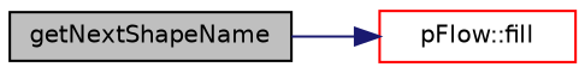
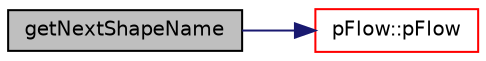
  digraph {
    rankdir=LR
    node [fontname=Helvetica fontsize=10 shape=record style=filled]
    n1 [color=black fillcolor=grey75 fontcolor=black height=0.2 label=getNextShapeName width=0.4]
-   n2 [color=red fillcolor=white height=0.2 label="pFlow::fill" width=0.4]
+   n2 [color=red fillcolor=white height=0.2 label="pFlow::pFlow" width=0.4]
    n1 -> n2 [color=midnightblue fontname=Helvetica fontsize=10 labelfontname=Helvetica labelfontsize=10 style=solid]
  }
